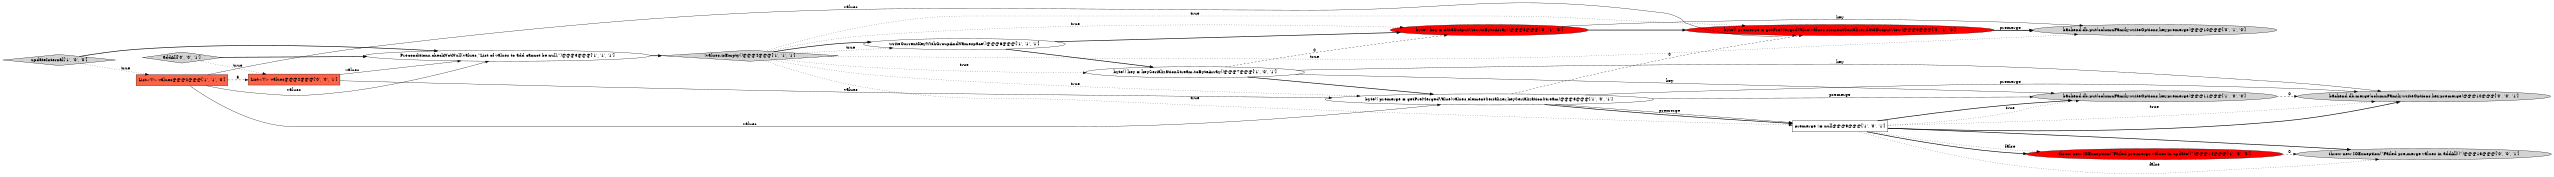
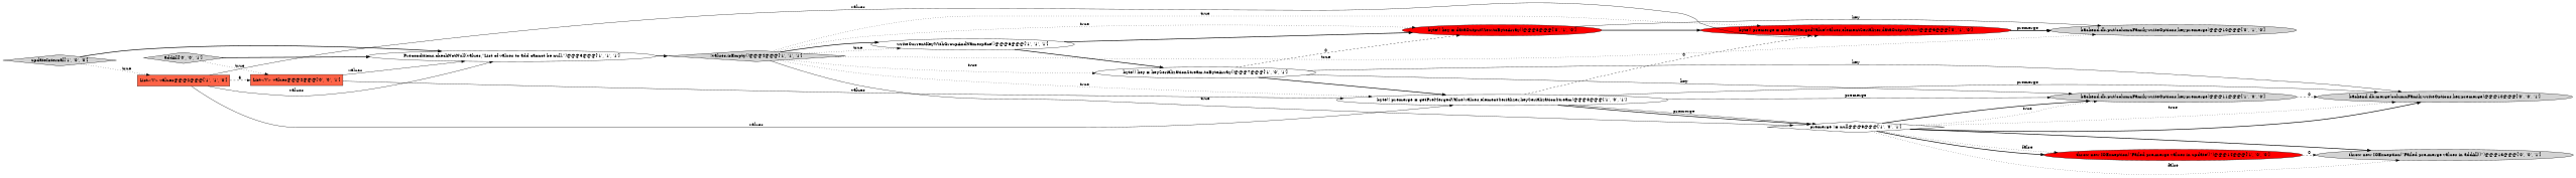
  digraph {
    rankdir=LR
    node [fillcolor=lightgray shape=ellipse style=filled]
    edge [style=bold]
-   n1 [fillcolor=white label="premerge != null@@@9@@@['1', '0', '1']" shape=box]
+   n1 [fillcolor=white label="premerge != null@@@9@@@['1', '0', '1']" shape=diamond]
    n2 [label="backend.db.merge(columnFamily,writeOptions,key,premerge)@@@10@@@['0', '0', '1']"]
    n3 [label="backend.db.put(columnFamily,writeOptions,key,premerge)@@@11@@@['1', '0', '0']"]
    n4 [fillcolor=red label="throw new IOException(\"Failed pre-merge values in update()\")@@@14@@@['1', '0', '0']"]
    n5 [label="throw new IOException(\"Failed pre-merge values in addAll()\")@@@13@@@['0', '0', '1']"]
    n6 [fillcolor=red label="byte(( premerge = getPreMergedValue(values,elementSerializer,dataOutputView)@@@9@@@['0', '1', '0']"]
    n7 [label="backend.db.put(columnFamily,writeOptions,key,premerge)@@@10@@@['0', '1', '0']"]
    n8 [fillcolor=tomato label="List<V> values@@@2@@@['0', '0', '1']" shape=box]
    n9 [fillcolor=white label="byte(( premerge = getPreMergedValue(values,elementSerializer,keySerializationStream)@@@8@@@['1', '0', '1']"]
    n10 [fillcolor=white label="Preconditions.checkNotNull(values,\"List of values to add cannot be null.\")@@@3@@@['1', '1', '1']"]
    n11 [label="!values.isEmpty()@@@4@@@['1', '1', '1']" shape=diamond]
    n12 [fillcolor=white label="writeCurrentKeyWithGroupAndNamespace()@@@6@@@['1', '1', '1']"]
    n13 [fillcolor=red label="byte(( key = dataOutputView.toByteArray()@@@8@@@['0', '1', '0']"]
    n14 [fillcolor=white label="byte(( key = keySerializationStream.toByteArray()@@@7@@@['1', '0', '1']"]
    n15 [fillcolor=tomato label="List<V> values@@@2@@@['1', '1', '0']" shape=box]
    n16 [label="updateInternal['1', '0', '0']" shape=diamond]
    n17 [label="addAll['0', '0', '1']" shape=diamond]
    n1 -> n2
    n1 -> n2 [label=true style=dotted]
    n1 -> n3 [label=true style=dotted]
    n1 -> n3
    n1 -> n4 [label=false style=dotted]
    n1 -> n4
    n1 -> n5
    n1 -> n5 [label=false style=dotted]
    n3 -> n2 [label=0 style=dashed]
    n4 -> n5 [label=0 style=dashed]
    n6 -> n7
    n6 -> n7 [label=premerge style=solid]
    n8 -> n9 [label=values style=solid]
    n8 -> n10 [label=values style=solid]
    n9 -> n1 [label=premerge style=solid]
    n9 -> n1
    n9 -> n2 [label=premerge style=solid]
    n9 -> n3 [label=premerge style=solid]
    n9 -> n6 [label=0 style=dashed]
    n10 -> n11
-   n11 -> n1 [label=true style=dotted]
+   n11 -> n1 [label=true style=solid]
    n11 -> n6 [label=true style=dotted]
    n11 -> n7 [label=true style=dotted]
    n11 -> n9 [label=true style=dotted]
    n11 -> n12
    n11 -> n12 [label=true style=dotted]
    n11 -> n13 [label=true style=dotted]
    n11 -> n14 [label=true style=dotted]
    n12 -> n13
    n12 -> n14
    n13 -> n6
    n13 -> n7 [label=key style=solid]
    n14 -> n2 [label=key style=solid]
    n14 -> n3 [label=key style=solid]
    n14 -> n9
    n14 -> n13 [label=0 style=dashed]
    n15 -> n6 [label=values style=solid]
    n15 -> n8 [label=5 style=dashed]
    n15 -> n9 [label=values style=solid]
    n15 -> n10 [label=values style=solid]
    n16 -> n10
    n16 -> n15 [label=true style=dotted]
    n17 -> n8 [label=true style=dotted]
    n17 -> n10
  }
